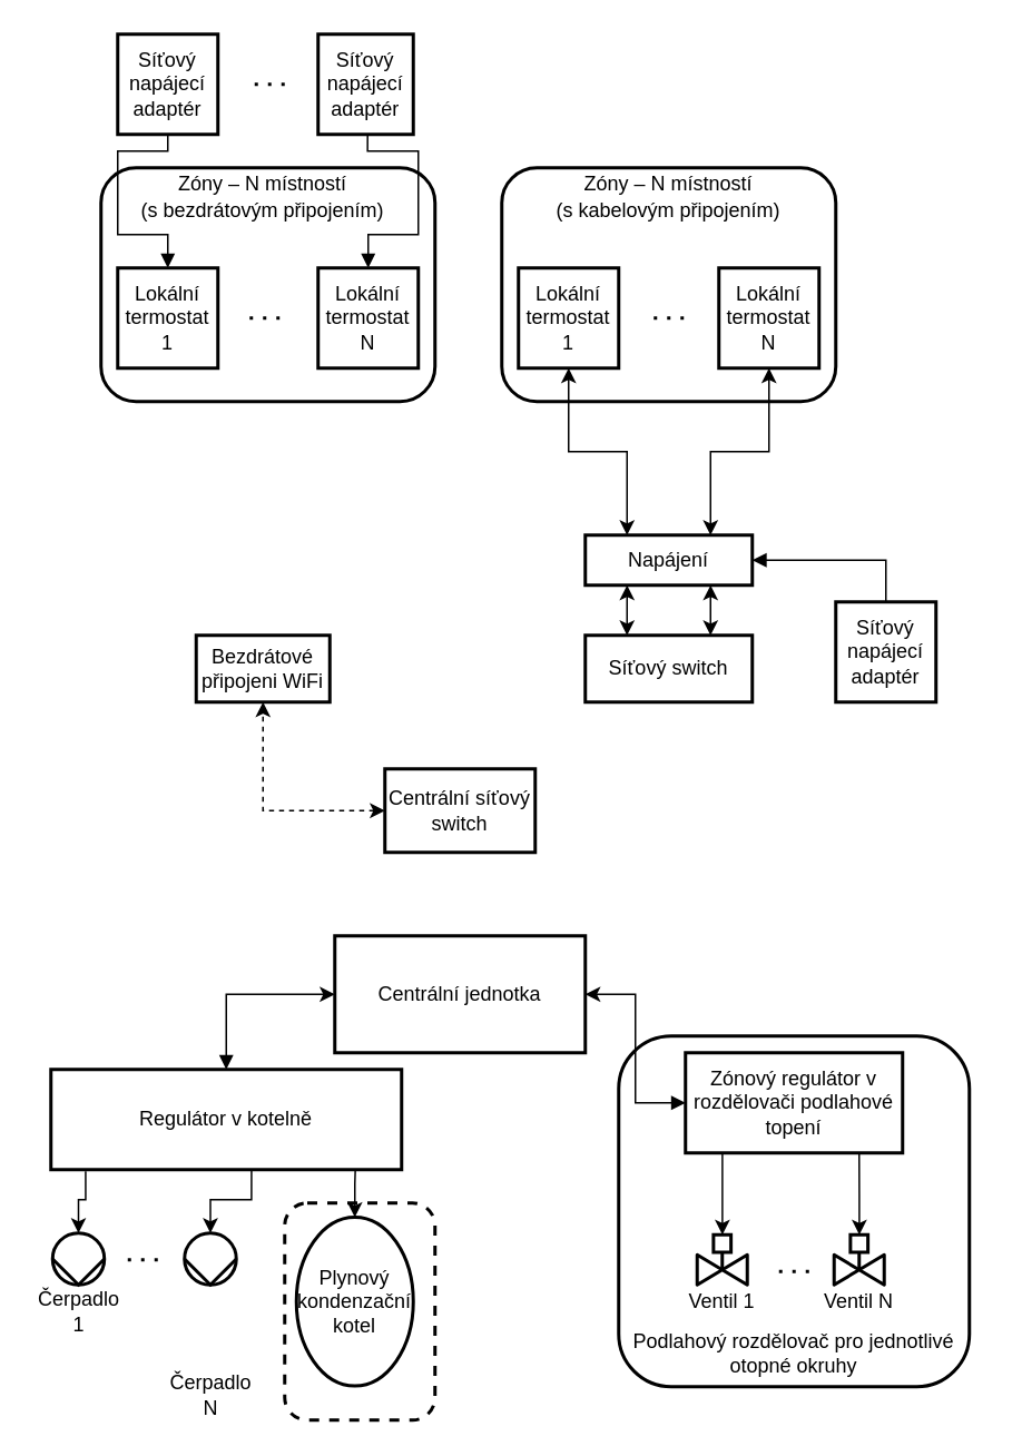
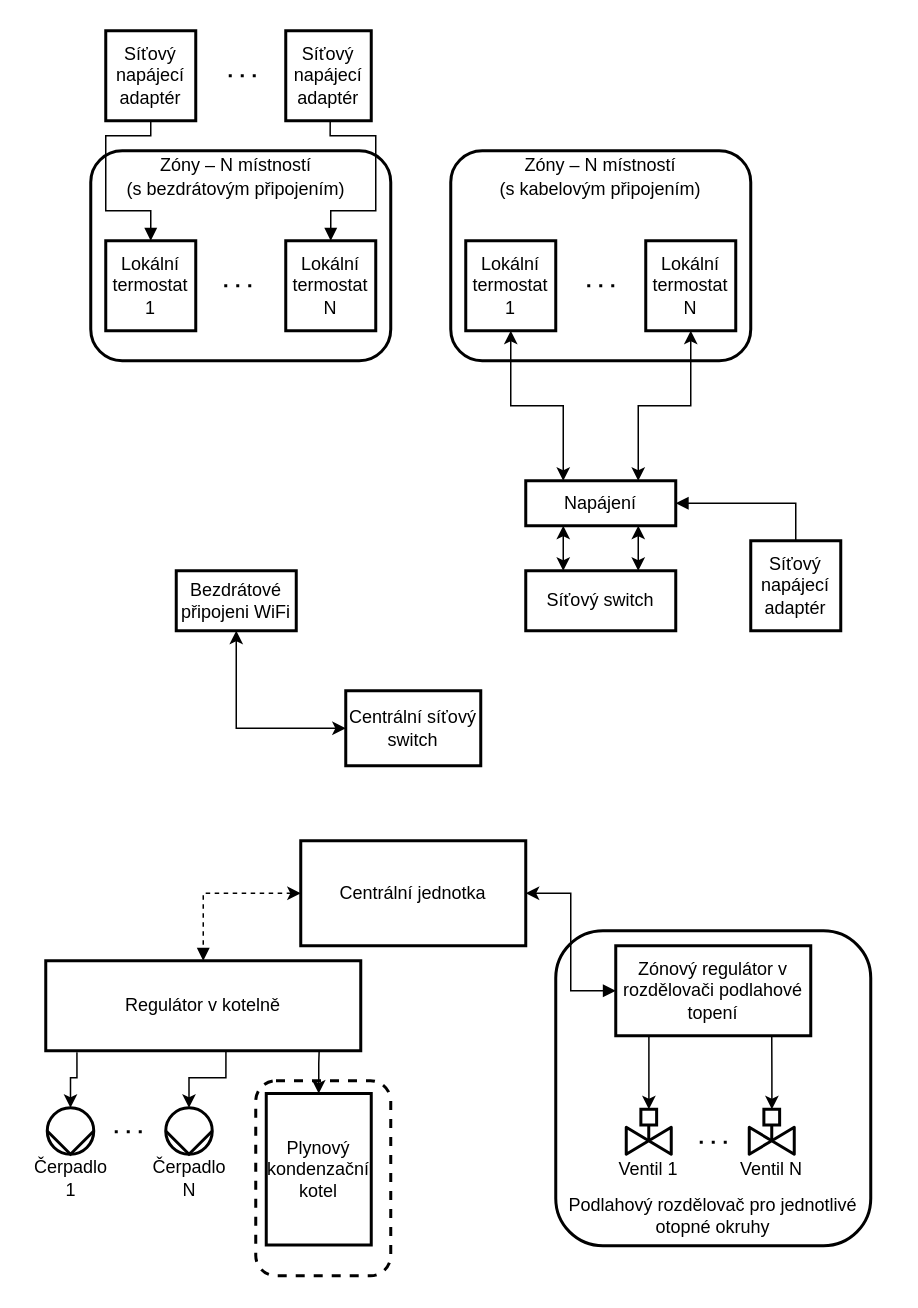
  <mxCell id="0" />
  <mxCell id="1" parent="0" />
  <mxCell id="2" value="" style="rounded=1;whiteSpace=wrap;html=1;strokeWidth=2;fillColor=none;" vertex="1" parent="1"><mxGeometry x="370" y="620" width="210" height="210" as="geometry" /></mxCell>
  <mxCell id="3" value="" style="rounded=1;whiteSpace=wrap;html=1;strokeWidth=2;fillColor=none;" vertex="1" parent="1"><mxGeometry x="60" y="100" width="200" height="140" as="geometry" /></mxCell>
  <mxCell id="4" value="" style="rounded=1;whiteSpace=wrap;html=1;strokeWidth=2;fillColor=none;" vertex="1" parent="1"><mxGeometry x="300" y="100" width="200" height="140" as="geometry" /></mxCell>
- <mxCell id="5" style="edgeStyle=orthogonalEdgeStyle;rounded=0;orthogonalLoop=1;jettySize=auto;html=1;entryX=0.5;entryY=0;entryDx=0;entryDy=0;startArrow=classic;startFill=1;endArrow=block;endFill=1;exitX=0;exitY=0.5;exitDx=0;exitDy=0;" edge="1" parent="1" source="7" target="39"><mxGeometry relative="1" as="geometry" /></mxCell>
+ <mxCell id="5" style="edgeStyle=orthogonalEdgeStyle;rounded=0;orthogonalLoop=1;jettySize=auto;html=1;entryX=0.5;entryY=0;entryDx=0;entryDy=0;startArrow=classic;startFill=1;endArrow=block;endFill=1;exitX=0;exitY=0.5;exitDx=0;exitDy=0;dashed=1;" edge="1" parent="1" source="7" target="39"><mxGeometry relative="1" as="geometry" /></mxCell>
  <mxCell id="6" style="edgeStyle=orthogonalEdgeStyle;rounded=0;orthogonalLoop=1;jettySize=auto;html=1;exitX=1;exitY=0.5;exitDx=0;exitDy=0;startArrow=classic;startFill=1;endArrow=block;endFill=1;" edge="1" parent="1" source="7" target="40"><mxGeometry relative="1" as="geometry" /></mxCell>
  <mxCell id="7" value="Centrální jednotka" style="whiteSpace=wrap;html=1;fillColor=none;strokeWidth=2;" vertex="1" parent="1"><mxGeometry x="200" y="560" width="150" height="70" as="geometry" /></mxCell>
- <mxCell id="8" style="edgeStyle=orthogonalEdgeStyle;rounded=0;orthogonalLoop=1;jettySize=auto;html=1;exitX=0;exitY=0.5;exitDx=0;exitDy=0;entryX=0.5;entryY=1;entryDx=0;entryDy=0;startArrow=classic;startFill=1;dashed=1;" edge="1" parent="1" source="9" target="14"><mxGeometry relative="1" as="geometry" /></mxCell>
+ <mxCell id="8" style="edgeStyle=orthogonalEdgeStyle;rounded=0;orthogonalLoop=1;jettySize=auto;html=1;exitX=0;exitY=0.5;exitDx=0;exitDy=0;entryX=0.5;entryY=1;entryDx=0;entryDy=0;startArrow=classic;startFill=1;" edge="1" parent="1" source="9" target="14"><mxGeometry relative="1" as="geometry" /></mxCell>
  <mxCell id="9" value="Centrální síťový switch" style="rounded=0;whiteSpace=wrap;html=1;strokeWidth=2;fillColor=none;" vertex="1" parent="1"><mxGeometry x="230" y="460" width="90" height="50" as="geometry" /></mxCell>
  <mxCell id="10" style="edgeStyle=orthogonalEdgeStyle;rounded=0;orthogonalLoop=1;jettySize=auto;html=1;exitX=0.5;exitY=1;exitDx=0;exitDy=0;startArrow=classic;startFill=1;" edge="1" parent="1" source="7" target="7"><mxGeometry relative="1" as="geometry" /></mxCell>
  <mxCell id="11" value="" style="shape=image;html=1;verticalAlign=top;verticalLabelPosition=bottom;labelBackgroundColor=#ffffff;imageAspect=0;image=https://cdn2.iconfinder.com/data/icons/shopping-elements-6/64/22-Flash_Sale_and_Thunder-128.png;strokeWidth=2;fillColor=none;rotation=345;" vertex="1" parent="1"><mxGeometry x="83" y="250" width="50" height="90" as="geometry" /></mxCell>
  <mxCell id="12" value="" style="shape=image;html=1;verticalAlign=top;verticalLabelPosition=bottom;labelBackgroundColor=#ffffff;imageAspect=0;image=https://cdn2.iconfinder.com/data/icons/shopping-elements-6/64/22-Flash_Sale_and_Thunder-128.png;strokeWidth=2;fillColor=none;rotation=15;" vertex="1" parent="1"><mxGeometry x="187" y="250" width="50" height="90" as="geometry" /></mxCell>
  <mxCell id="13" value="" style="group" vertex="1" connectable="0" parent="1"><mxGeometry x="117" y="332" width="80" height="88" as="geometry" /></mxCell>
  <mxCell id="14" value="Bezdrátové připojeni WiFi" style="rounded=0;whiteSpace=wrap;html=1;strokeWidth=2;fillColor=none;" vertex="1" parent="13"><mxGeometry y="48" width="80" height="40" as="geometry" /></mxCell>
  <mxCell id="15" value="" style="shape=image;html=1;verticalAlign=top;verticalLabelPosition=bottom;labelBackgroundColor=#ffffff;imageAspect=0;aspect=fixed;image=https://cdn2.iconfinder.com/data/icons/electronics-17/24/electronics-12-128.png;strokeWidth=2;fillColor=none;" vertex="1" parent="13"><mxGeometry x="16" width="48" height="48" as="geometry" /></mxCell>
  <mxCell id="16" style="edgeStyle=orthogonalEdgeStyle;rounded=0;orthogonalLoop=1;jettySize=auto;html=1;exitX=0.5;exitY=1;exitDx=0;exitDy=0;startArrow=classic;startFill=1;entryX=0.25;entryY=0;entryDx=0;entryDy=0;" edge="1" parent="1" source="17" target="31"><mxGeometry relative="1" as="geometry"><mxPoint x="379" y="320" as="targetPoint" /></mxGeometry></mxCell>
  <mxCell id="17" value="Lokální termostat 1" style="whiteSpace=wrap;html=1;aspect=fixed;strokeWidth=2;fillColor=none;" vertex="1" parent="1"><mxGeometry x="310" y="160" width="60" height="60" as="geometry" /></mxCell>
  <mxCell id="18" style="edgeStyle=orthogonalEdgeStyle;rounded=0;orthogonalLoop=1;jettySize=auto;html=1;exitX=0.5;exitY=1;exitDx=0;exitDy=0;startArrow=classic;startFill=1;entryX=0.75;entryY=0;entryDx=0;entryDy=0;" edge="1" parent="1" source="19" target="31"><mxGeometry relative="1" as="geometry"><mxPoint x="426" y="320" as="targetPoint" /></mxGeometry></mxCell>
  <mxCell id="19" value="Lokální termostat N" style="whiteSpace=wrap;html=1;aspect=fixed;strokeWidth=2;fillColor=none;" vertex="1" parent="1"><mxGeometry x="430" y="160" width="60" height="60" as="geometry" /></mxCell>
  <mxCell id="20" value="" style="endArrow=none;dashed=1;html=1;dashPattern=1 3;strokeWidth=2;" edge="1" parent="1"><mxGeometry x="436" y="180" width="50" height="50" as="geometry"><mxPoint x="409" y="190" as="sourcePoint" /><mxPoint x="389" y="190" as="targetPoint" /></mxGeometry></mxCell>
  <mxCell id="21" value="Zóny – N místností" style="text;html=1;strokeColor=none;fillColor=none;align=center;verticalAlign=middle;whiteSpace=wrap;rounded=0;" vertex="1" parent="1"><mxGeometry x="335" y="100" width="130" height="20" as="geometry" /></mxCell>
  <mxCell id="22" value="(s kabelovým připojením)" style="text;html=1;strokeColor=none;fillColor=none;align=center;verticalAlign=middle;whiteSpace=wrap;rounded=0;" vertex="1" parent="1"><mxGeometry x="305" y="116" width="190" height="20" as="geometry" /></mxCell>
  <mxCell id="23" value="Lokální termostat 1" style="whiteSpace=wrap;html=1;strokeWidth=2;fillColor=none;" vertex="1" parent="1"><mxGeometry x="70" y="160" width="60" height="60" as="geometry" /></mxCell>
  <mxCell id="24" value="Lokální termostat N" style="whiteSpace=wrap;html=1;strokeWidth=2;fillColor=none;" vertex="1" parent="1"><mxGeometry x="190" y="160" width="60" height="60" as="geometry" /></mxCell>
  <mxCell id="25" value="" style="endArrow=none;dashed=1;html=1;dashPattern=1 3;strokeWidth=2;" edge="1" parent="1"><mxGeometry x="194" y="180" width="50" height="50" as="geometry"><mxPoint x="167" y="190" as="sourcePoint" /><mxPoint x="147" y="190" as="targetPoint" /></mxGeometry></mxCell>
  <mxCell id="26" value="Zóny – N místností" style="text;html=1;strokeColor=none;fillColor=none;align=center;verticalAlign=middle;whiteSpace=wrap;rounded=0;" vertex="1" parent="1"><mxGeometry x="92" y="100" width="130" height="20" as="geometry" /></mxCell>
  <mxCell id="27" value="(s bezdrátovým připojením)" style="text;html=1;strokeColor=none;fillColor=none;align=center;verticalAlign=middle;whiteSpace=wrap;rounded=0;" vertex="1" parent="1"><mxGeometry x="62" y="116" width="190" height="20" as="geometry" /></mxCell>
  <mxCell id="28" style="edgeStyle=orthogonalEdgeStyle;rounded=0;orthogonalLoop=1;jettySize=auto;html=1;entryX=0.25;entryY=1;entryDx=0;entryDy=0;startArrow=classic;startFill=1;exitX=0.25;exitY=0;exitDx=0;exitDy=0;" edge="1" parent="1" source="29" target="31"><mxGeometry relative="1" as="geometry" /></mxCell>
  <mxCell id="29" value="Síťový switch" style="whiteSpace=wrap;html=1;strokeWidth=2;fillColor=none;" vertex="1" parent="1"><mxGeometry x="350" y="380" width="100" height="40" as="geometry" /></mxCell>
  <mxCell id="30" style="edgeStyle=orthogonalEdgeStyle;rounded=0;orthogonalLoop=1;jettySize=auto;html=1;entryX=0.75;entryY=0;entryDx=0;entryDy=0;startArrow=classic;startFill=1;" edge="1" parent="1" source="31" target="29"><mxGeometry relative="1" as="geometry"><Array as="points"><mxPoint x="425" y="360" /><mxPoint x="425" y="360" /></Array></mxGeometry></mxCell>
  <mxCell id="31" value="Napájení" style="rounded=0;whiteSpace=wrap;html=1;strokeWidth=2;fillColor=none;" vertex="1" parent="1"><mxGeometry x="350" y="320" width="100" height="30" as="geometry" /></mxCell>
  <mxCell id="32" style="edgeStyle=orthogonalEdgeStyle;rounded=0;orthogonalLoop=1;jettySize=auto;html=1;entryX=1;entryY=0.5;entryDx=0;entryDy=0;startArrow=none;startFill=0;exitX=0.5;exitY=0;exitDx=0;exitDy=0;endArrow=block;endFill=1;" edge="1" parent="1" source="33" target="31"><mxGeometry relative="1" as="geometry" /></mxCell>
  <mxCell id="33" value="Síťový napájecí adaptér" style="rounded=0;whiteSpace=wrap;html=1;strokeWidth=2;fillColor=none;" vertex="1" parent="1"><mxGeometry x="500" y="360" width="60" height="60" as="geometry" /></mxCell>
  <mxCell id="34" style="edgeStyle=orthogonalEdgeStyle;rounded=0;orthogonalLoop=1;jettySize=auto;html=1;entryX=0.5;entryY=0;entryDx=0;entryDy=0;startArrow=none;startFill=0;endArrow=block;endFill=1;exitX=0.5;exitY=1;exitDx=0;exitDy=0;" edge="1" parent="1" source="35" target="23"><mxGeometry relative="1" as="geometry"><Array as="points"><mxPoint x="100" y="90" /><mxPoint x="70" y="90" /><mxPoint x="70" y="140" /><mxPoint x="100" y="140" /></Array></mxGeometry></mxCell>
  <mxCell id="35" value="Síťový napájecí adaptér" style="rounded=0;whiteSpace=wrap;html=1;strokeWidth=2;fillColor=none;" vertex="1" parent="1"><mxGeometry x="70" y="20" width="60" height="60" as="geometry" /></mxCell>
  <mxCell id="36" style="edgeStyle=orthogonalEdgeStyle;rounded=0;orthogonalLoop=1;jettySize=auto;html=1;entryX=0.5;entryY=0;entryDx=0;entryDy=0;startArrow=none;startFill=0;endArrow=block;endFill=1;exitX=0.52;exitY=0.998;exitDx=0;exitDy=0;exitPerimeter=0;" edge="1" parent="1" source="37" target="24"><mxGeometry relative="1" as="geometry"><Array as="points"><mxPoint x="220" y="90" /><mxPoint x="250" y="90" /><mxPoint x="250" y="140" /><mxPoint x="220" y="140" /></Array></mxGeometry></mxCell>
  <mxCell id="37" value="Síťový napájecí adaptér" style="rounded=0;whiteSpace=wrap;html=1;strokeWidth=2;fillColor=none;" vertex="1" parent="1"><mxGeometry x="190" y="20" width="57" height="60" as="geometry" /></mxCell>
  <mxCell id="38" value="" style="endArrow=none;dashed=1;html=1;dashPattern=1 3;strokeWidth=2;" edge="1" parent="1"><mxGeometry x="197" y="40" width="50" height="50" as="geometry"><mxPoint x="170" y="50" as="sourcePoint" /><mxPoint x="150" y="50" as="targetPoint" /></mxGeometry></mxCell>
  <mxCell id="39" value="Regulátor v kotelně" style="rounded=0;whiteSpace=wrap;html=1;strokeWidth=2;fillColor=none;" vertex="1" parent="1"><mxGeometry x="30" y="640" width="210" height="60" as="geometry" /></mxCell>
  <mxCell id="40" value="Zónový regulátor v rozdělovači podlahové topení" style="rounded=0;whiteSpace=wrap;html=1;strokeWidth=2;fillColor=none;" vertex="1" parent="1"><mxGeometry x="410" y="630" width="130" height="60" as="geometry" /></mxCell>
  <mxCell id="41" value="" style="verticalLabelPosition=bottom;align=center;html=1;verticalAlign=top;pointerEvents=1;dashed=0;shape=mxgraph.pid2valves.valve;valveType=gate;actuator=powered;strokeWidth=2;fillColor=none;" vertex="1" parent="1"><mxGeometry x="417" y="739" width="30" height="30" as="geometry" /></mxCell>
  <mxCell id="42" value="" style="part=1;strokeColor=none;fillColor=none;fontStyle=1;fontSize=14;" vertex="1" parent="41"><mxGeometry x="9.75" width="10.5" height="10.5" as="geometry" /></mxCell>
  <mxCell id="43" value="" style="verticalLabelPosition=bottom;align=center;html=1;verticalAlign=top;pointerEvents=1;dashed=0;shape=mxgraph.pid2valves.valve;valveType=gate;actuator=powered;strokeWidth=2;fillColor=none;" vertex="1" parent="1"><mxGeometry x="499" y="739" width="30" height="30" as="geometry" /></mxCell>
  <mxCell id="44" value="" style="part=1;strokeColor=none;fillColor=none;fontStyle=1;fontSize=14;" vertex="1" parent="43"><mxGeometry x="9.75" width="10.5" height="10.5" as="geometry" /></mxCell>
  <mxCell id="45" value="" style="endArrow=none;dashed=1;html=1;dashPattern=1 3;strokeWidth=2;" edge="1" parent="1"><mxGeometry x="511" y="751" width="50" height="50" as="geometry"><mxPoint x="484" y="761" as="sourcePoint" /><mxPoint x="464" y="761" as="targetPoint" /></mxGeometry></mxCell>
  <mxCell id="46" value="Ventil 1" style="text;html=1;strokeColor=none;fillColor=none;align=center;verticalAlign=middle;whiteSpace=wrap;rounded=0;" vertex="1" parent="1"><mxGeometry x="407" y="769" width="50" height="20" as="geometry" /></mxCell>
  <mxCell id="47" value="Ventil N" style="text;html=1;strokeColor=none;fillColor=none;align=center;verticalAlign=middle;whiteSpace=wrap;rounded=0;" vertex="1" parent="1"><mxGeometry x="489" y="769" width="50" height="20" as="geometry" /></mxCell>
  <mxCell id="48" value="Podlahový rozdělovač pro jednotlivé otopné okruhy" style="text;html=1;strokeColor=none;fillColor=none;align=center;verticalAlign=middle;whiteSpace=wrap;rounded=0;" vertex="1" parent="1"><mxGeometry x="360" y="800" width="230" height="20" as="geometry" /></mxCell>
  <mxCell id="49" style="edgeStyle=orthogonalEdgeStyle;rounded=0;orthogonalLoop=1;jettySize=auto;html=1;startArrow=classic;startFill=1;endArrow=none;endFill=0;entryX=0.17;entryY=1.005;entryDx=0;entryDy=0;entryPerimeter=0;" edge="1" parent="1" source="42" target="40"><mxGeometry relative="1" as="geometry"><Array as="points"><mxPoint x="432" y="720" /><mxPoint x="432" y="720" /></Array></mxGeometry></mxCell>
  <mxCell id="50" style="edgeStyle=orthogonalEdgeStyle;rounded=0;orthogonalLoop=1;jettySize=auto;html=1;startArrow=classic;startFill=1;endArrow=none;endFill=0;entryX=0.8;entryY=1.006;entryDx=0;entryDy=0;entryPerimeter=0;" edge="1" parent="1" source="44" target="40"><mxGeometry relative="1" as="geometry" /></mxCell>
  <mxCell id="51" style="edgeStyle=orthogonalEdgeStyle;rounded=0;orthogonalLoop=1;jettySize=auto;html=1;entryX=0.099;entryY=1.017;entryDx=0;entryDy=0;entryPerimeter=0;startArrow=classic;startFill=1;endArrow=none;endFill=0;" edge="1" parent="1" source="52" target="39"><mxGeometry relative="1" as="geometry" /></mxCell>
  <mxCell id="52" value="" style="shape=mxgraph.pid.pumps_-_iso.pump_(liquid);html=1;pointerEvents=1;align=center;verticalLabelPosition=bottom;verticalAlign=top;dashed=0;strokeWidth=2;fillColor=none;aspect=fixed;rotation=90;" vertex="1" parent="1"><mxGeometry x="31" y="738" width="31" height="31" as="geometry" /></mxCell>
  <mxCell id="53" style="edgeStyle=orthogonalEdgeStyle;rounded=0;orthogonalLoop=1;jettySize=auto;html=1;entryX=0.572;entryY=1;entryDx=0;entryDy=0;entryPerimeter=0;startArrow=classic;startFill=1;endArrow=none;endFill=0;" edge="1" parent="1" source="54" target="39"><mxGeometry relative="1" as="geometry" /></mxCell>
  <mxCell id="54" value="" style="shape=mxgraph.pid.pumps_-_iso.pump_(liquid);html=1;pointerEvents=1;align=center;verticalLabelPosition=bottom;verticalAlign=top;dashed=0;strokeWidth=2;fillColor=none;aspect=fixed;rotation=90;" vertex="1" parent="1"><mxGeometry x="110" y="738" width="31" height="31" as="geometry" /></mxCell>
  <mxCell id="55" value="" style="endArrow=none;dashed=1;html=1;dashPattern=1 3;strokeWidth=2;" edge="1" parent="1"><mxGeometry x="121" y="744" width="50" height="50" as="geometry"><mxPoint x="94" y="754" as="sourcePoint" /><mxPoint x="74" y="754" as="targetPoint" /></mxGeometry></mxCell>
  <mxCell id="56" style="edgeStyle=orthogonalEdgeStyle;rounded=0;orthogonalLoop=1;jettySize=auto;html=1;entryX=0.868;entryY=0.998;entryDx=0;entryDy=0;entryPerimeter=0;startArrow=classic;startFill=1;endArrow=none;endFill=0;" edge="1" parent="1" source="57" target="39"><mxGeometry relative="1" as="geometry" /></mxCell>
- <mxCell id="57" value="Plynový kondenzační kotel" style="ellipse;whiteSpace=wrap;html=1;strokeWidth=2;fillColor=none;" vertex="1" parent="1"><mxGeometry x="177" y="728.5" width="70" height="101" as="geometry" /></mxCell>
+ <mxCell id="57" value="Plynový kondenzační kotel" style="rounded=0;whiteSpace=wrap;html=1;strokeWidth=2;fillColor=none;" vertex="1" parent="1"><mxGeometry x="177" y="728.5" width="70" height="101" as="geometry" /></mxCell>
  <mxCell id="58" value="" style="rounded=1;whiteSpace=wrap;html=1;strokeWidth=2;fillColor=none;dashed=1;" vertex="1" parent="1"><mxGeometry x="170" y="720" width="90" height="130" as="geometry" /></mxCell>
  <mxCell id="59" value="Čerpadlo 1" style="text;html=1;strokeColor=none;fillColor=none;align=center;verticalAlign=middle;whiteSpace=wrap;rounded=0;" vertex="1" parent="1"><mxGeometry x="20.75" y="775" width="51.5" height="20" as="geometry" /></mxCell>
- <mxCell id="60" value="Čerpadlo N" style="text;html=1;strokeColor=none;fillColor=none;align=center;verticalAlign=middle;whiteSpace=wrap;rounded=0;" vertex="1" parent="1"><mxGeometry x="99.75" y="825" width="51.5" height="20" as="geometry" /></mxCell>
+ <mxCell id="60" value="Čerpadlo N" style="text;html=1;strokeColor=none;fillColor=none;align=center;verticalAlign=middle;whiteSpace=wrap;rounded=0;" vertex="1" parent="1"><mxGeometry x="99.75" y="775" width="51.5" height="20" as="geometry" /></mxCell>
